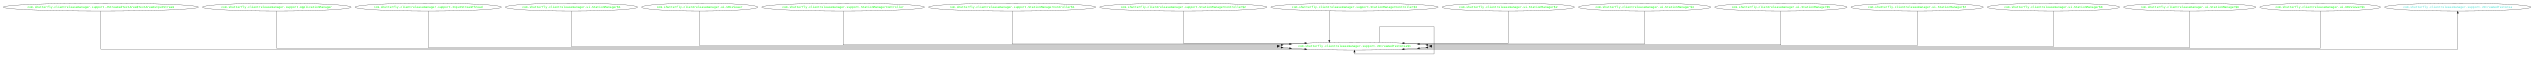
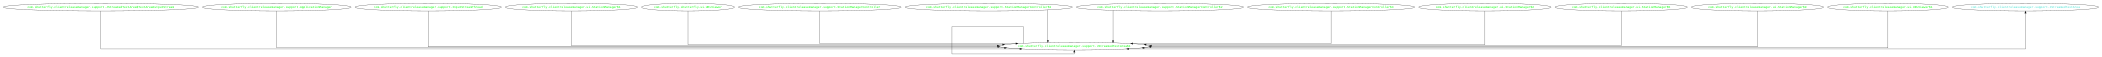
  digraph {
    concentrate=true
    fontname="Liberation Mono"
    rankdir=TB
    ranksep=2.0
    splines=ortho
    node [fontcolor=green fontname="Liberation Mono"]
    edge [fontname="Liberation Mono"]
    "com.shutterfly.clientreleasemanager.support.JStreamedTextArea$1"
    "com.shutterfly.clientreleasemanager.support.JStreamedTextArea$TextAreaOutputStream"
    "com.shutterfly.clientreleasemanager.support.ApplicationManager"
    "com.shutterfly.clientreleasemanager.support.InputStreamThread"
    "com.shutterfly.clientreleasemanager.ui.StationManager$1"
-   "com.shutterfly.clientreleasemanager.ui.URLViewer"
+   "com.shutterfly.clientreleasemanager.ui.URLViewer" [label="com.shutterfly.shutterfly.ui.URLViewer"]
    "com.shutterfly.clientreleasemanager.support.StationManagerController"
    "com.shutterfly.clientreleasemanager.support.StationManagerController$1"
    "com.shutterfly.clientreleasemanager.support.StationManagerController$2"
    "com.shutterfly.clientreleasemanager.support.StationManagerController$3"
    "com.shutterfly.clientreleasemanager.ui.StationManager$2"
-   "com.shutterfly.clientreleasemanager.ui.StationManager$4"
    "com.shutterfly.clientreleasemanager.ui.StationManager$5"
-   "com.shutterfly.clientreleasemanager.ui.StationManager$7"
-   "com.shutterfly.clientreleasemanager.ui.StationManager$8"
    "com.shutterfly.clientreleasemanager.ui.StationManager$9"
    "com.shutterfly.clientreleasemanager.ui.URLViewer$1"
    "com.shutterfly.clientreleasemanager.support.JStreamedTextArea" [fontcolor=turquoise]
    "com.shutterfly.clientreleasemanager.support.JStreamedTextArea$1" -> "com.shutterfly.clientreleasemanager.support.JStreamedTextArea$1"
    "com.shutterfly.clientreleasemanager.support.JStreamedTextArea$TextAreaOutputStream" -> "com.shutterfly.clientreleasemanager.support.JStreamedTextArea$1"
    "com.shutterfly.clientreleasemanager.support.ApplicationManager" -> "com.shutterfly.clientreleasemanager.support.JStreamedTextArea$1"
    "com.shutterfly.clientreleasemanager.support.InputStreamThread" -> "com.shutterfly.clientreleasemanager.support.JStreamedTextArea$1"
    "com.shutterfly.clientreleasemanager.ui.StationManager$1" -> "com.shutterfly.clientreleasemanager.support.JStreamedTextArea$1"
    "com.shutterfly.clientreleasemanager.ui.URLViewer" -> "com.shutterfly.clientreleasemanager.support.JStreamedTextArea$1"
    "com.shutterfly.clientreleasemanager.support.StationManagerController" -> "com.shutterfly.clientreleasemanager.support.JStreamedTextArea$1"
    "com.shutterfly.clientreleasemanager.support.StationManagerController$1" -> "com.shutterfly.clientreleasemanager.support.JStreamedTextArea$1"
    "com.shutterfly.clientreleasemanager.support.StationManagerController$2" -> "com.shutterfly.clientreleasemanager.support.JStreamedTextArea$1"
    "com.shutterfly.clientreleasemanager.support.StationManagerController$3" -> "com.shutterfly.clientreleasemanager.support.JStreamedTextArea$1"
    "com.shutterfly.clientreleasemanager.ui.StationManager$2" -> "com.shutterfly.clientreleasemanager.support.JStreamedTextArea$1"
-   "com.shutterfly.clientreleasemanager.ui.StationManager$4" -> "com.shutterfly.clientreleasemanager.support.JStreamedTextArea$1"
    "com.shutterfly.clientreleasemanager.ui.StationManager$5" -> "com.shutterfly.clientreleasemanager.support.JStreamedTextArea$1"
-   "com.shutterfly.clientreleasemanager.ui.StationManager$7" -> "com.shutterfly.clientreleasemanager.support.JStreamedTextArea$1"
-   "com.shutterfly.clientreleasemanager.ui.StationManager$8" -> "com.shutterfly.clientreleasemanager.support.JStreamedTextArea$1"
    "com.shutterfly.clientreleasemanager.ui.StationManager$9" -> "com.shutterfly.clientreleasemanager.support.JStreamedTextArea$1"
    "com.shutterfly.clientreleasemanager.ui.URLViewer$1" -> "com.shutterfly.clientreleasemanager.support.JStreamedTextArea$1"
    "com.shutterfly.clientreleasemanager.support.JStreamedTextArea" -> "com.shutterfly.clientreleasemanager.support.JStreamedTextArea$1" [dir=both]
  }
